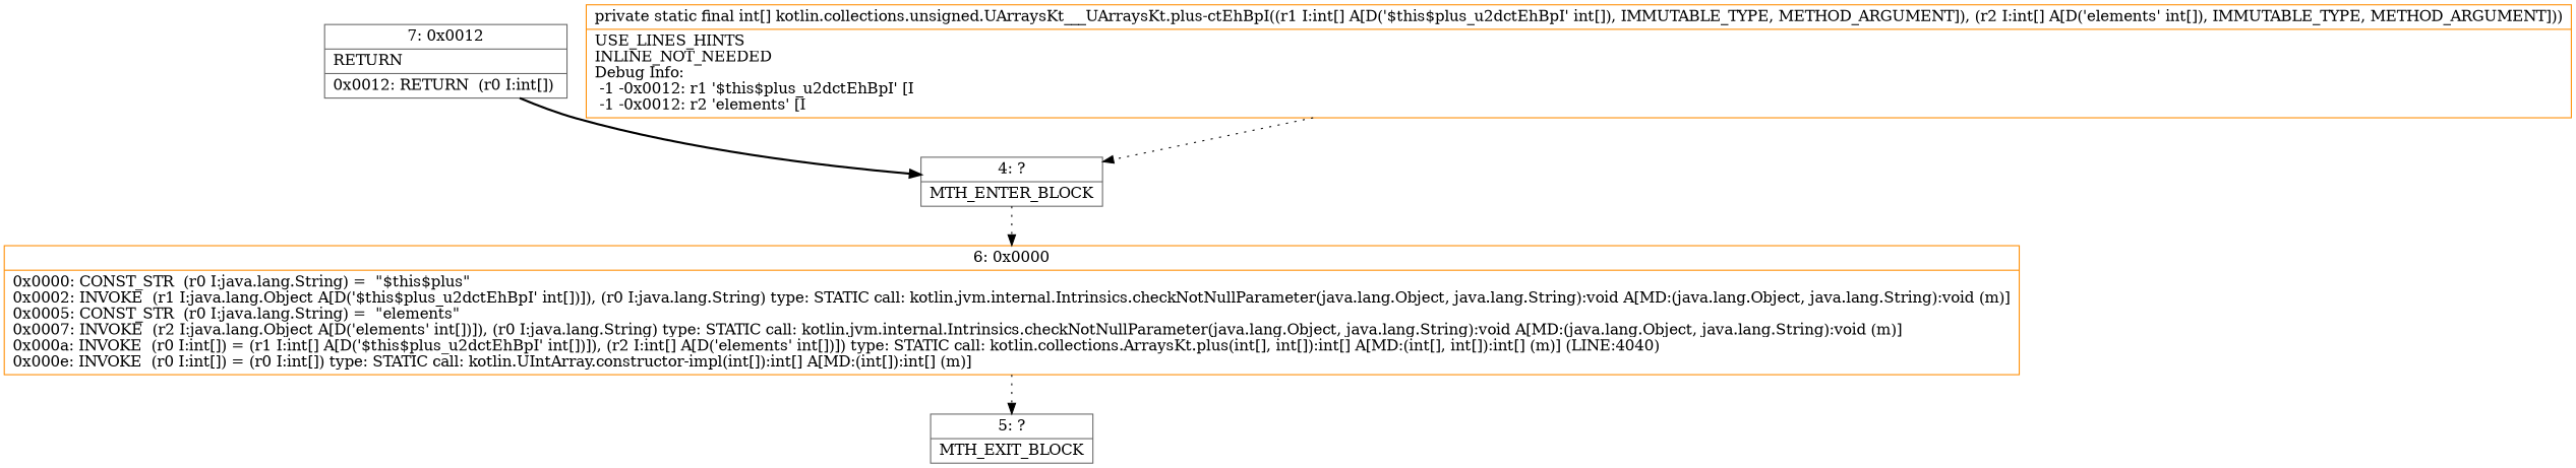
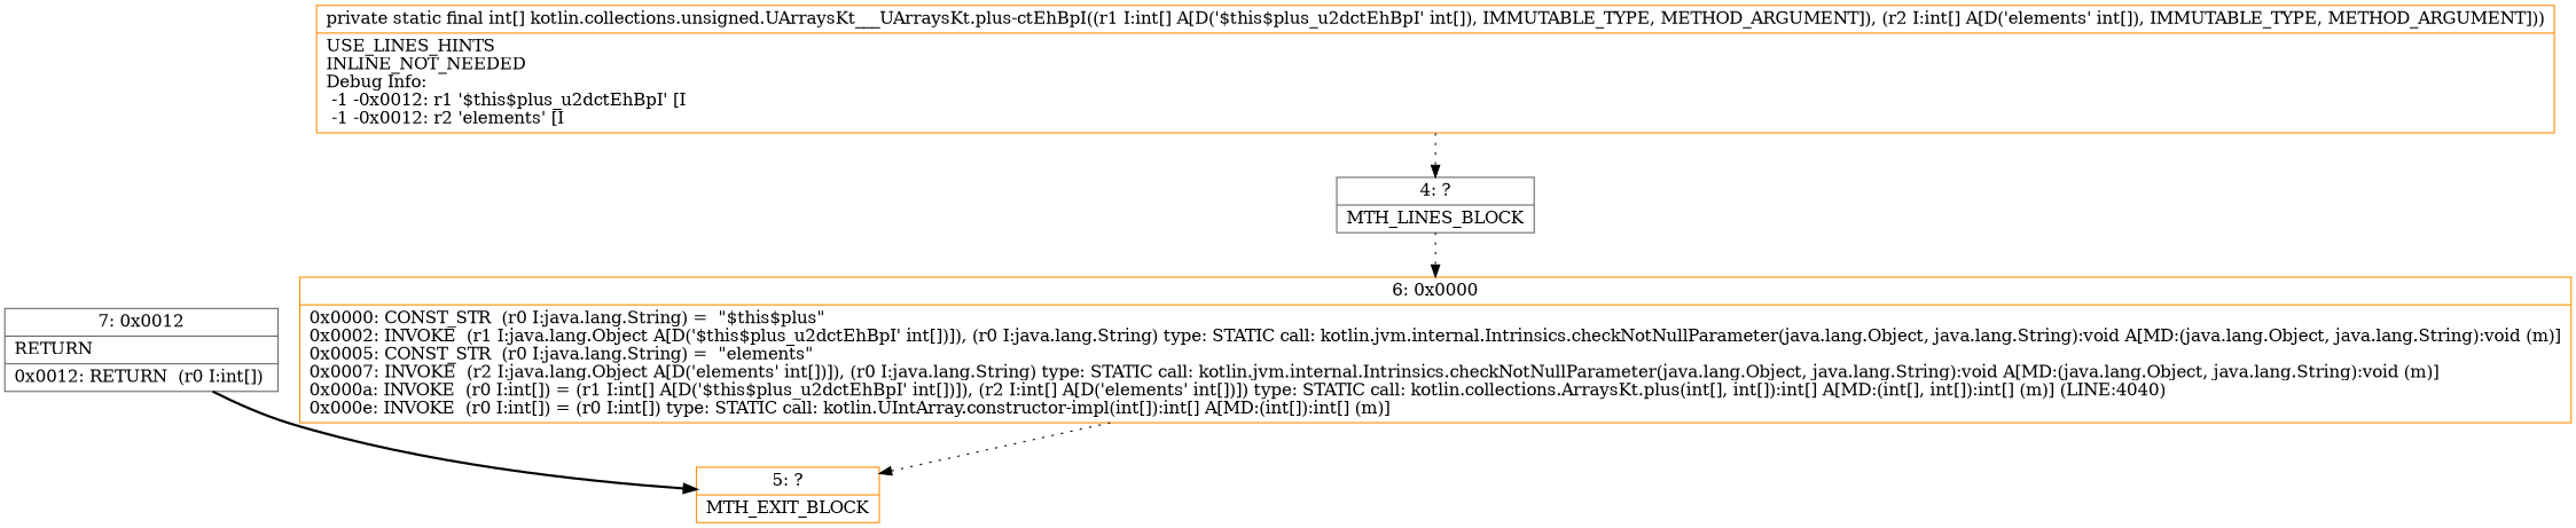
  digraph {
    node [color=gray40 shape=record]
    edge [style=dotted]
-   n1 [label="{4\:\ ?|MTH_ENTER_BLOCK\l}"]
+   n1 [label="{4\:\ ?|MTH_LINES_BLOCK\l}"]
    n2 [color=darkorange label="{6\:\ 0x0000|0x0000: CONST_STR  (r0 I:java.lang.String) =  \"$this$plus\" \l0x0002: INVOKE  (r1 I:java.lang.Object A[D('$this$plus_u2dctEhBpI' int[])]), (r0 I:java.lang.String) type: STATIC call: kotlin.jvm.internal.Intrinsics.checkNotNullParameter(java.lang.Object, java.lang.String):void A[MD:(java.lang.Object, java.lang.String):void (m)]\l0x0005: CONST_STR  (r0 I:java.lang.String) =  \"elements\" \l0x0007: INVOKE  (r2 I:java.lang.Object A[D('elements' int[])]), (r0 I:java.lang.String) type: STATIC call: kotlin.jvm.internal.Intrinsics.checkNotNullParameter(java.lang.Object, java.lang.String):void A[MD:(java.lang.Object, java.lang.String):void (m)]\l0x000a: INVOKE  (r0 I:int[]) = (r1 I:int[] A[D('$this$plus_u2dctEhBpI' int[])]), (r2 I:int[] A[D('elements' int[])]) type: STATIC call: kotlin.collections.ArraysKt.plus(int[], int[]):int[] A[MD:(int[], int[]):int[] (m)] (LINE:4040)\l0x000e: INVOKE  (r0 I:int[]) = (r0 I:int[]) type: STATIC call: kotlin.UIntArray.constructor\-impl(int[]):int[] A[MD:(int[]):int[] (m)]\l}"]
-   n3 [label="{5\:\ ?|MTH_EXIT_BLOCK\l}"]
+   n3 [color=darkorange label="{5\:\ ?|MTH_EXIT_BLOCK\l}"]
    n4 [label="{7\:\ 0x0012|RETURN\l|0x0012: RETURN  (r0 I:int[]) \l}"]
    n5 [color=darkorange label="{private static final int[] kotlin.collections.unsigned.UArraysKt___UArraysKt.plus\-ctEhBpI((r1 I:int[] A[D('$this$plus_u2dctEhBpI' int[]), IMMUTABLE_TYPE, METHOD_ARGUMENT]), (r2 I:int[] A[D('elements' int[]), IMMUTABLE_TYPE, METHOD_ARGUMENT]))  | USE_LINES_HINTS\lINLINE_NOT_NEEDED\lDebug Info:\l  \-1 \-0x0012: r1 '$this$plus_u2dctEhBpI' [I\l  \-1 \-0x0012: r2 'elements' [I\l}"]
    n1 -> n2
    n2 -> n3
-   n4 -> n1 [style=bold]
+   n4 -> n3 [style=bold]
    n5 -> n1
  }
